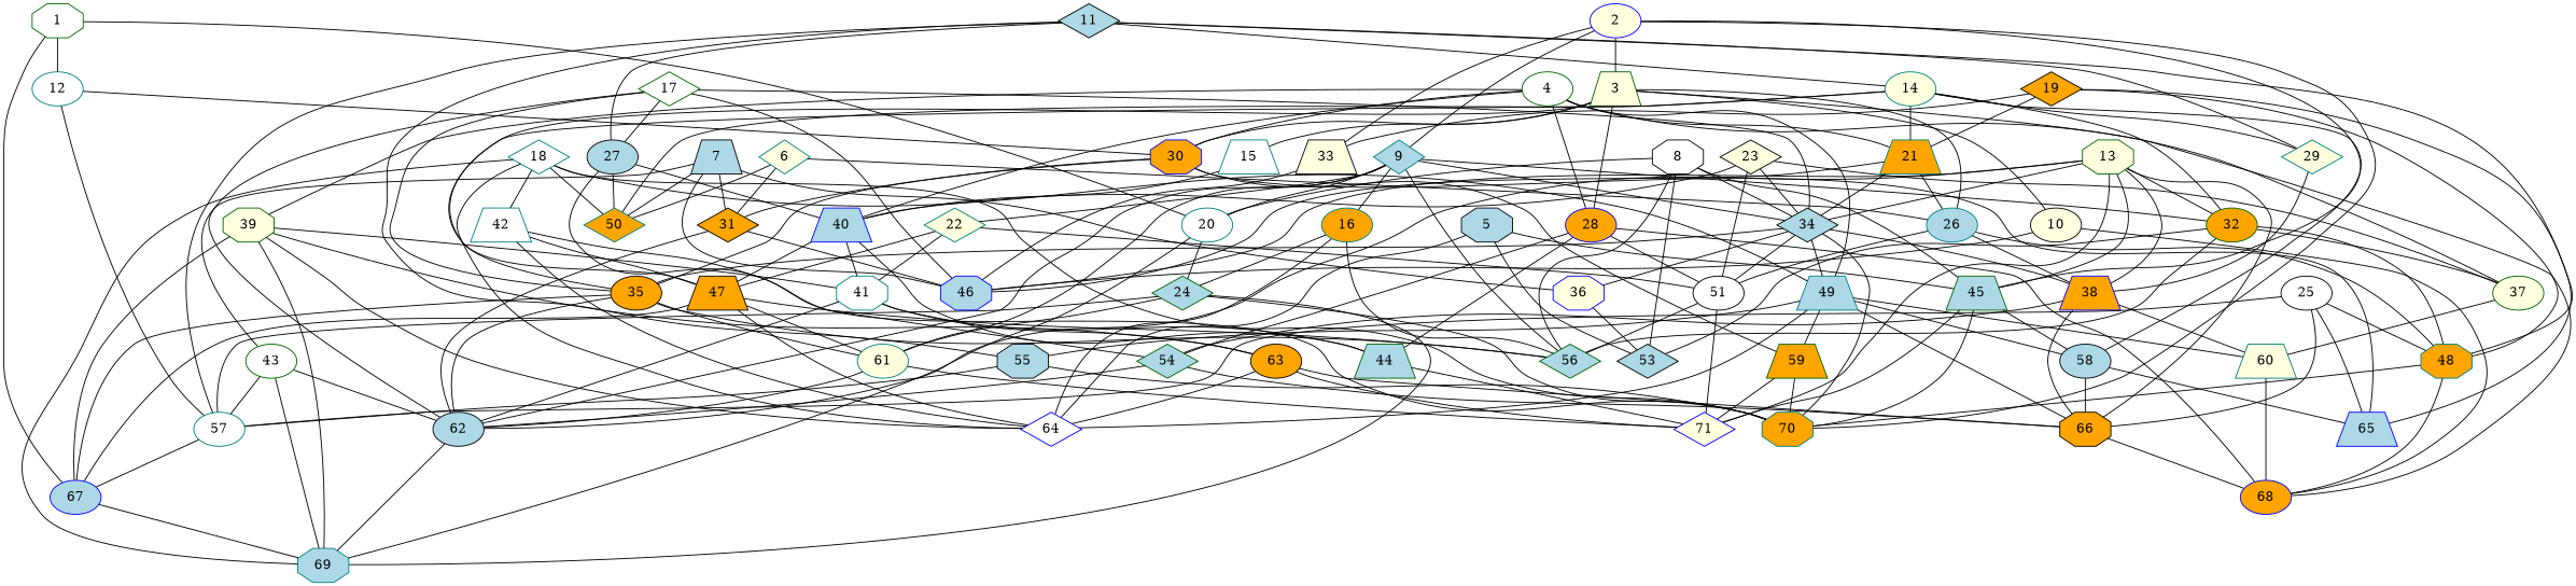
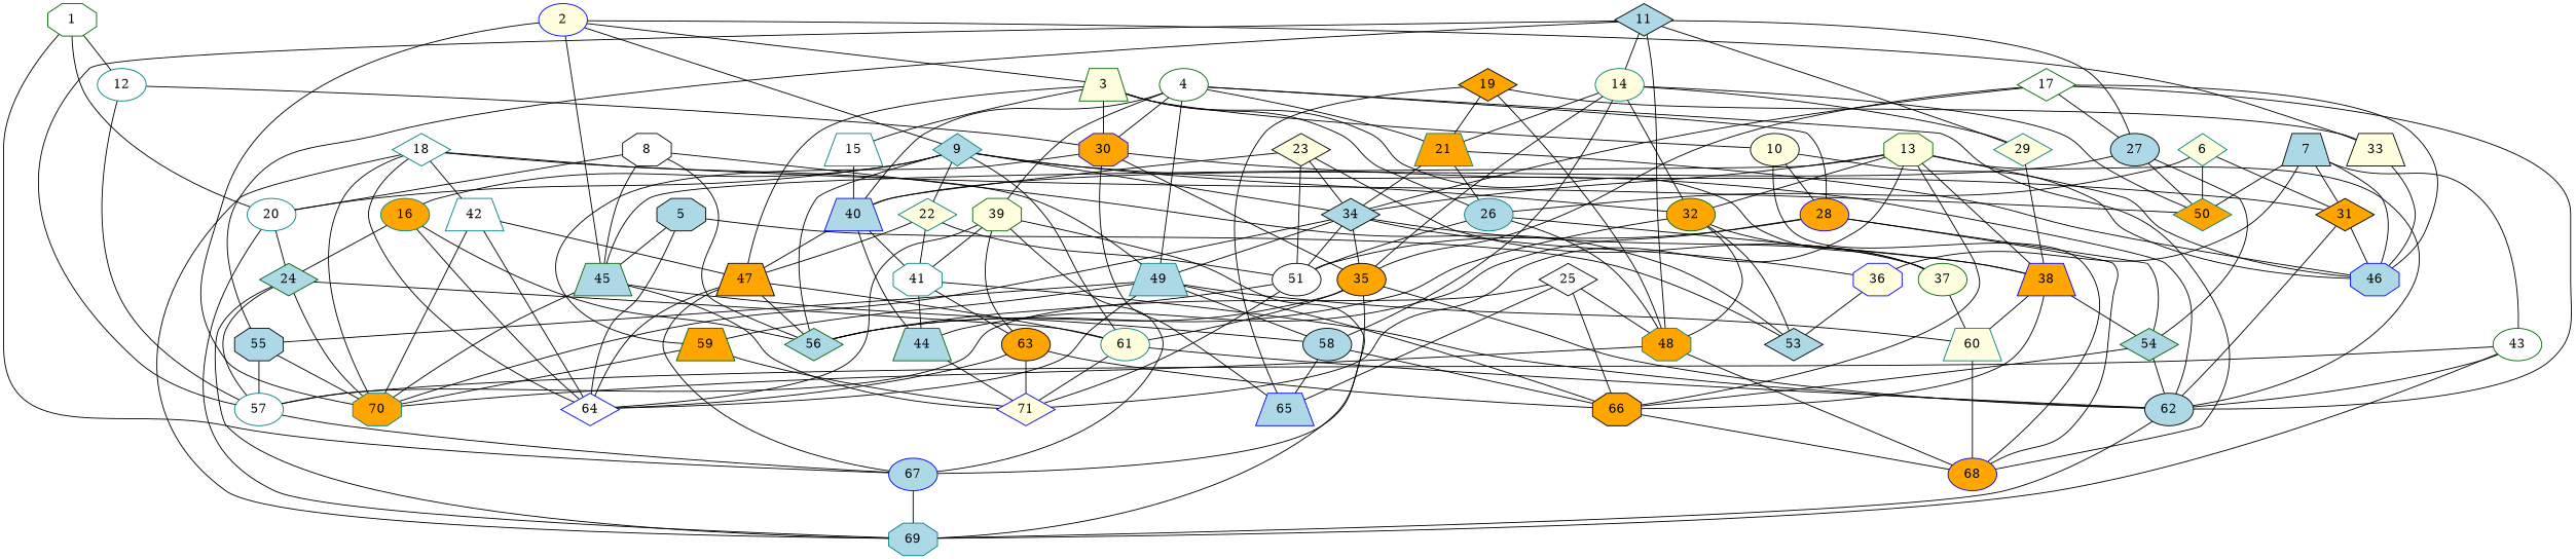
  graph {
    node [color=teal fillcolor=lightblue shape=ellipse style=filled]
    edge [weight=1.0]
    1 [color=darkgreen fillcolor=white shape=octagon]
    12 [fillcolor=white]
    20 [fillcolor=white]
    67 [color=blue]
    30 [color=blue fillcolor=orange shape=octagon]
    57 [fillcolor=white]
    24 [color=darkgreen shape=diamond]
    69 [shape=octagon]
    2 [color=blue fillcolor=lightyellow]
    3 [color=darkgreen fillcolor=lightyellow shape=trapezium]
    9 [shape=diamond]
    33 [color=black fillcolor=lightyellow shape=trapezium]
    45 [color=darkgreen shape=trapezium]
    70 [fillcolor=orange shape=octagon]
    10 [color=black fillcolor=lightyellow]
    15 [fillcolor=white shape=trapezium]
    26
    37 [color=darkgreen fillcolor=lightyellow]
    47 [color=black fillcolor=orange shape=trapezium]
    34 [color=black shape=diamond]
    56 [color=darkgreen shape=diamond]
    16 [fillcolor=orange]
    22 [fillcolor=lightyellow shape=diamond]
    32 [color=darkgreen fillcolor=orange]
    61 [fillcolor=lightyellow]
    62 [color=black]
    46 [color=blue shape=octagon]
    71 [color=blue fillcolor=lightyellow shape=diamond]
    58 [color=black]
    28 [color=blue fillcolor=orange]
    68 [color=blue fillcolor=orange]
    40 [color=blue shape=trapezium]
    48 [fillcolor=orange shape=octagon]
    38 [color=blue fillcolor=orange shape=trapezium]
    51 [color=black fillcolor=white]
    31 [color=black fillcolor=orange shape=diamond]
    35 [color=black fillcolor=orange]
    65 [color=blue shape=trapezium]
    59 [color=darkgreen fillcolor=orange shape=trapezium]
    60 [fillcolor=lightyellow shape=trapezium]
    64 [color=blue fillcolor=white shape=diamond]
    4 [color=darkgreen fillcolor=white]
    21 [fillcolor=orange shape=trapezium]
    39 [color=darkgreen fillcolor=lightyellow shape=octagon]
    49 [shape=trapezium]
    54 [color=darkgreen shape=diamond]
    44 [color=darkgreen shape=trapezium]
    41 [fillcolor=white shape=octagon]
    63 [color=black fillcolor=orange]
    55 [color=black shape=octagon]
    66 [color=black fillcolor=orange shape=octagon]
    5 [color=black shape=octagon]
    53 [color=black shape=diamond]
    6 [fillcolor=lightyellow shape=diamond]
    50 [fillcolor=orange shape=diamond]
    7 [color=black shape=trapezium]
    36 [color=blue fillcolor=lightyellow shape=octagon]
    43 [color=darkgreen fillcolor=white]
    8 [color=black fillcolor=white shape=octagon]
    11 [color=black shape=diamond]
    14 [fillcolor=lightyellow]
    27 [color=black]
    29 [fillcolor=lightyellow shape=diamond]
    13 [color=darkgreen fillcolor=lightyellow shape=octagon]
    17 [color=darkgreen fillcolor=white shape=diamond]
    18 [fillcolor=white shape=diamond]
    42 [fillcolor=white shape=trapezium]
    19 [color=black fillcolor=orange shape=diamond]
    23 [color=black fillcolor=lightyellow shape=diamond]
-   25 [color=black fillcolor=white]
+   25 [color=black fillcolor=white shape=diamond]
    1 -- 12
    1 -- 20
    1 -- 67
    12 -- 30
    12 -- 57
    20 -- 24
    20 -- 69
    67 -- 69
    30 -- 31
    30 -- 35
    30 -- 65
    30 -- 59
    57 -- 67
    24 -- 57
    24 -- 69
    24 -- 70 [weight=2.0]
    24 -- 61
    2 -- 3
    2 -- 9
    2 -- 33
    2 -- 45
    2 -- 70
    3 -- 30
    3 -- 10
    3 -- 15
    3 -- 26
    3 -- 37
    3 -- 47
    9 -- 20
    9 -- 34
    9 -- 56
    9 -- 16
    9 -- 22
    9 -- 32
    9 -- 61
    9 -- 62
    33 -- 46
    45 -- 70
    45 -- 71
    45 -- 58
    10 -- 46
-   3 -- 28
+   10 -- 28
    10 -- 68
    15 -- 40
    26 -- 48
    26 -- 38
    26 -- 51
    37 -- 60
    47 -- 67
    47 -- 56
    47 -- 61
    47 -- 64
    34 -- 70
    34 -- 38
    34 -- 51
    34 -- 35
    34 -- 49
    34 -- 36
    16 -- 24 [weight=2.0]
    16 -- 56
    16 -- 64
    22 -- 47
    22 -- 51
    22 -- 41
    32 -- 37
    32 -- 56
    32 -- 48
    32 -- 53
    61 -- 62
    61 -- 71
    62 -- 69
    58 -- 65
    58 -- 66 [weight=2.0]
    28 -- 68
    28 -- 51
    28 -- 54
    28 -- 44
    40 -- 47
    40 -- 44
    40 -- 41
    48 -- 70
    48 -- 68
    38 -- 60
    38 -- 54
    38 -- 66
    51 -- 56
    51 -- 71
    31 -- 62
    31 -- 46
    35 -- 67 [weight=2.0]
    35 -- 56
    35 -- 61
    35 -- 62
    59 -- 70
    59 -- 71
    60 -- 68
    4 -- 30
    4 -- 28
    4 -- 68
    4 -- 40
    4 -- 21
    4 -- 39
    4 -- 49
    21 -- 26
    21 -- 34
    21 -- 46
    39 -- 67
    39 -- 69
    39 -- 64
    39 -- 41
    39 -- 63
    49 -- 58
    49 -- 59
    49 -- 60
    49 -- 64
    49 -- 55
    49 -- 66
    54 -- 62
    54 -- 66
    44 -- 71
    41 -- 62
    41 -- 44
    41 -- 63
    63 -- 71
    63 -- 64
    63 -- 66
    55 -- 57
    55 -- 70
    66 -- 68 [weight=2.0]
    5 -- 45
    5 -- 64
    5 -- 53
    6 -- 26
    6 -- 31
    6 -- 50
    7 -- 46
    7 -- 31
    7 -- 50
    7 -- 36
    7 -- 43
    36 -- 53
    43 -- 57
    43 -- 69
    43 -- 62
    8 -- 20
    8 -- 45
-   8 -- 34
    8 -- 56
    8 -- 53
    11 -- 57
    11 -- 48
    11 -- 55
    11 -- 14
    11 -- 27
    11 -- 29
    14 -- 32
    14 -- 58
    14 -- 35
    14 -- 21
    14 -- 50
    14 -- 29
    27 -- 40
    27 -- 54
    27 -- 50
    29 -- 38
    13 -- 45
    13 -- 34
    13 -- 32
    13 -- 62
    13 -- 46 [weight=2.0]
    13 -- 71
    13 -- 38
    13 -- 66
    17 -- 34
    17 -- 62
    17 -- 46
    17 -- 35
    17 -- 27
    18 -- 69
    18 -- 70
    18 -- 64
    18 -- 49
    18 -- 50
    18 -- 42
    42 -- 70
    42 -- 47
    42 -- 64
    19 -- 33
    19 -- 48
    19 -- 65
    19 -- 21
    23 -- 37
    23 -- 34
    23 -- 40
    23 -- 51
    25 -- 57
    25 -- 48
    25 -- 65
    25 -- 66 [weight=2.0]
  }
